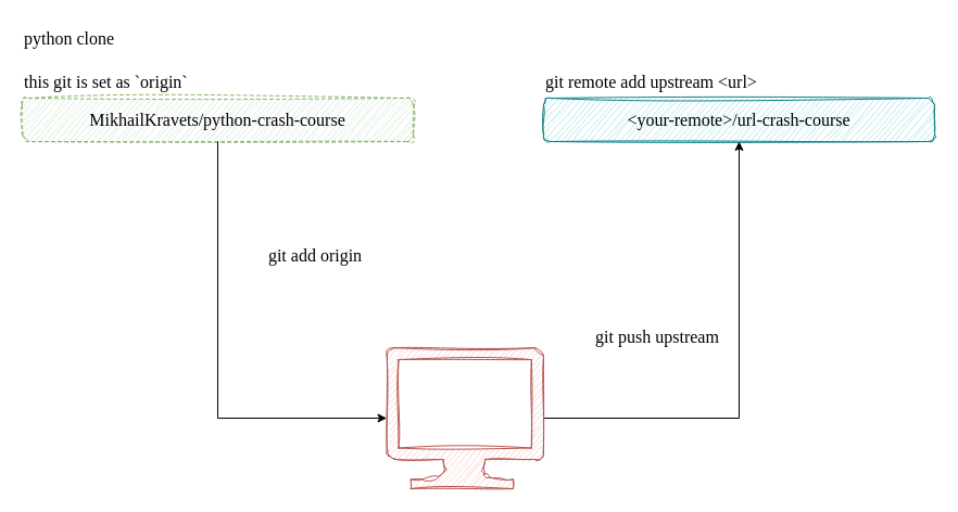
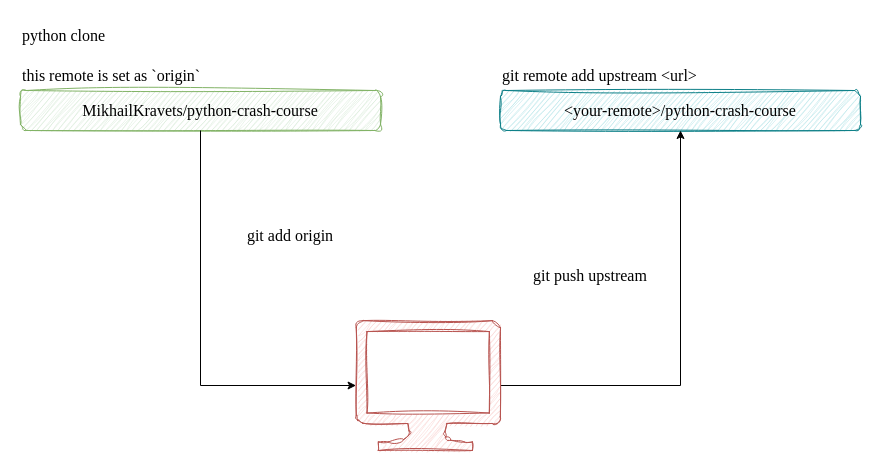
  <mxCell id="0" />
  <mxCell id="1" parent="0" />
- <mxCell id="2" value="MikhailKravets/python-crash-course" style="rounded=1;whiteSpace=wrap;html=1;sketch=1;curveFitting=1;jiggle=2;fillColor=#d5e8d4;strokeColor=#82b366;fontFamily=Fira Mono;fontSize=16;dashed=1;" vertex="1" parent="1"><mxGeometry x="20" y="90" width="360" height="40" as="geometry" /></mxCell>
- <mxCell id="3" value="&amp;lt;your-remote&amp;gt;/url-crash-course" style="rounded=1;whiteSpace=wrap;html=1;sketch=1;curveFitting=1;jiggle=2;fillColor=#b0e3e6;strokeColor=#0e8088;fontFamily=Fira Mono;fontSize=16;" vertex="1" parent="1"><mxGeometry x="500" y="90" width="360" height="40" as="geometry" /></mxCell>
+ <mxCell id="2" value="MikhailKravets/python-crash-course" style="rounded=1;whiteSpace=wrap;html=1;sketch=1;curveFitting=1;jiggle=2;fillColor=#d5e8d4;strokeColor=#82b366;fontFamily=Fira Mono;fontSize=16;" vertex="1" parent="1"><mxGeometry x="20" y="90" width="360" height="40" as="geometry" /></mxCell>
+ <mxCell id="3" value="&amp;lt;your-remote&amp;gt;/python-crash-course" style="rounded=1;whiteSpace=wrap;html=1;sketch=1;curveFitting=1;jiggle=2;fillColor=#b0e3e6;strokeColor=#0e8088;fontFamily=Fira Mono;fontSize=16;" vertex="1" parent="1"><mxGeometry x="500" y="90" width="360" height="40" as="geometry" /></mxCell>
  <mxCell id="4" style="edgeStyle=orthogonalEdgeStyle;rounded=0;orthogonalLoop=1;jettySize=auto;html=1;exitX=1;exitY=0.5;exitDx=0;exitDy=0;exitPerimeter=0;entryX=0.5;entryY=1;entryDx=0;entryDy=0;" edge="1" parent="1" source="5" target="3"><mxGeometry relative="1" as="geometry" /></mxCell>
  <mxCell id="5" value="" style="sketch=1;aspect=fixed;pointerEvents=1;shadow=0;dashed=0;html=1;strokeColor=#b85450;labelPosition=center;verticalLabelPosition=bottom;verticalAlign=top;align=center;fillColor=#f8cecc;shape=mxgraph.azure.computer;curveFitting=1;jiggle=2;" vertex="1" parent="1"><mxGeometry x="355.56" y="320" width="144.44" height="130" as="geometry" /></mxCell>
  <mxCell id="6" style="edgeStyle=orthogonalEdgeStyle;rounded=0;orthogonalLoop=1;jettySize=auto;html=1;exitX=0.5;exitY=1;exitDx=0;exitDy=0;entryX=0;entryY=0.5;entryDx=0;entryDy=0;entryPerimeter=0;" edge="1" parent="1" source="2" target="5"><mxGeometry relative="1" as="geometry" /></mxCell>
  <mxCell id="7" value="git add origin" style="text;html=1;align=center;verticalAlign=middle;whiteSpace=wrap;rounded=0;fontFamily=Fira Mono;fontSize=16;" vertex="1" parent="1"><mxGeometry x="200" y="220" width="180" height="30" as="geometry" /></mxCell>
- <mxCell id="8" value="git push upstream" style="text;html=1;align=center;verticalAlign=middle;whiteSpace=wrap;rounded=0;fontFamily=Fira Mono;fontSize=16;" vertex="1" parent="1"><mxGeometry x="515" y="295" width="180" height="30" as="geometry" /></mxCell>
+ <mxCell id="8" value="git push upstream" style="text;html=1;align=center;verticalAlign=middle;whiteSpace=wrap;rounded=0;fontFamily=Fira Mono;fontSize=16;" vertex="1" parent="1"><mxGeometry x="500" y="260" width="180" height="30" as="geometry" /></mxCell>
  <mxCell id="9" value="python clone" style="text;html=1;align=left;verticalAlign=middle;whiteSpace=wrap;rounded=0;fontFamily=Fira Mono;fontSize=16;" vertex="1" parent="1"><mxGeometry x="20" y="20" width="140" height="30" as="geometry" /></mxCell>
- <mxCell id="10" value="this git is set as `origin`" style="text;html=1;align=left;verticalAlign=middle;whiteSpace=wrap;rounded=0;fontFamily=Fira Mono;fontSize=16;" vertex="1" parent="1"><mxGeometry x="20" y="60" width="360" height="30" as="geometry" /></mxCell>
+ <mxCell id="10" value="this remote is set as `origin`" style="text;html=1;align=left;verticalAlign=middle;whiteSpace=wrap;rounded=0;fontFamily=Fira Mono;fontSize=16;" vertex="1" parent="1"><mxGeometry x="20" y="60" width="360" height="30" as="geometry" /></mxCell>
  <mxCell id="11" value="git remote add upstream &amp;lt;url&amp;gt;" style="text;html=1;align=left;verticalAlign=middle;whiteSpace=wrap;rounded=0;fontFamily=Fira Mono;fontSize=16;" vertex="1" parent="1"><mxGeometry x="500" y="60" width="360" height="30" as="geometry" /></mxCell>
